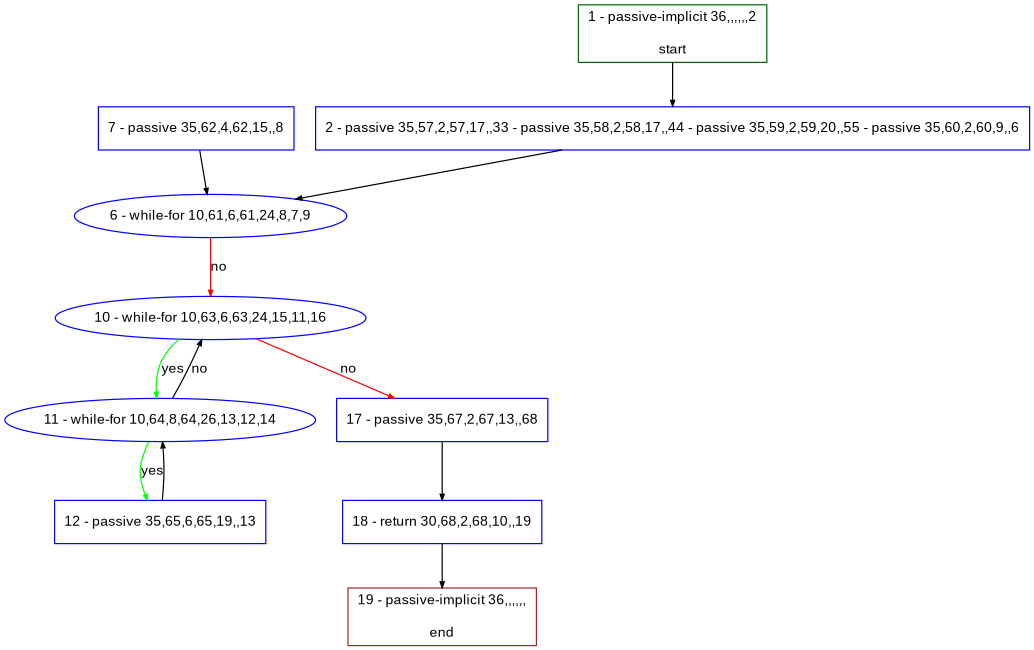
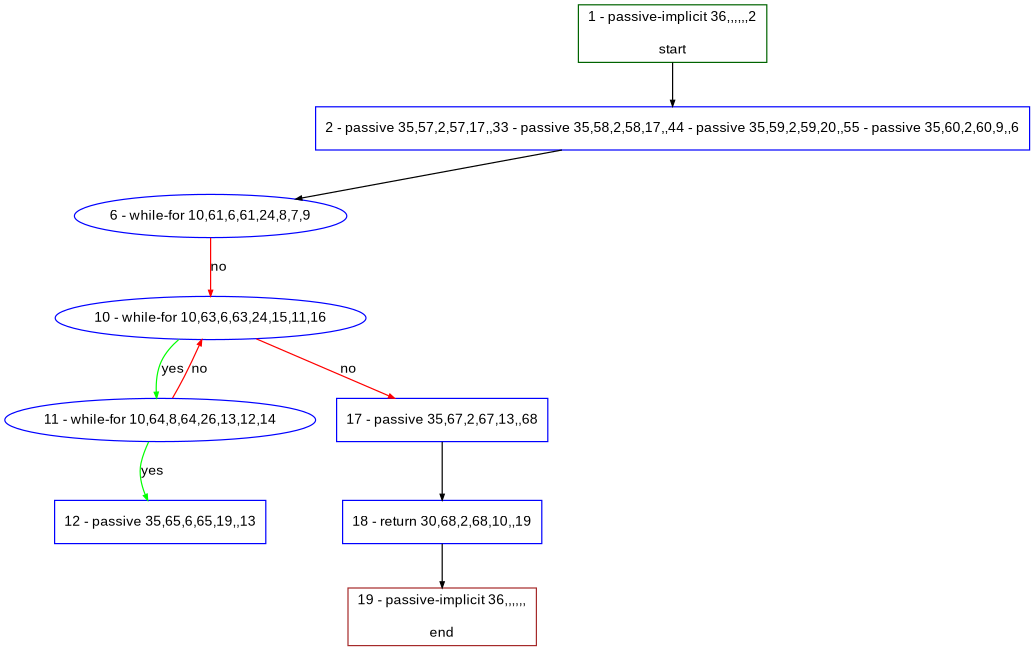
  digraph {
    bgcolor=white
    compound=true
    fillcolor="#FFFFCC"
    fontname=Arial
    fontsize=12
    pack=true
    packmode=clust
    style="rounded,filled"
    node [color="#0000ff" compound=true fillcolor="#ffffff" fixedsize=false fontname=Arial fontsize=12 node_initialized=no shape=box style=filled]
    edge [arrowhead=normal arrowsize=0.5 arrowtail=none color="#000000" compound=true dir=forward fontcolor=black fontname=Arial fontsize=12]
    n1 [label="2 - passive 35,57,2,57,17,,33 - passive 35,58,2,58,17,,44 - passive 35,59,2,59,20,,55 - passive 35,60,2,60,9,,6"]
    n2 [label="6 - while-for 10,61,6,61,24,8,7,9" shape=oval]
    n3 [label="10 - while-for 10,63,6,63,24,15,11,16" shape=oval]
    n4 [color="#006400" label="1 - passive-implicit 36,,,,,,2\n\nstart"]
-   n5 [label="7 - passive 35,62,4,62,15,,8"]
    n6 [label="11 - while-for 10,64,8,64,26,13,12,14" shape=oval]
    n7 [label="17 - passive 35,67,2,67,13,,68"]
    n8 [label="12 - passive 35,65,6,65,19,,13"]
    n9 [label="18 - return 30,68,2,68,10,,19"]
    n10 [color="#a52a2a" label="19 - passive-implicit 36,,,,,,\n\nend"]
    n1 -> n2
    n2 -> n3 [color="#ff0000" label=no]
    n3 -> n6 [color="#00ff00" label=yes]
    n3 -> n7 [color="#ff0000" label=no]
    n4 -> n1
-   n5 -> n2
-   n6 -> n3 [label=no]
+   n6 -> n3 [color="#ff0000" label=no]
    n6 -> n8 [color="#00ff00" label=yes]
    n7 -> n9
-   n8 -> n6
    n9 -> n10
  }
